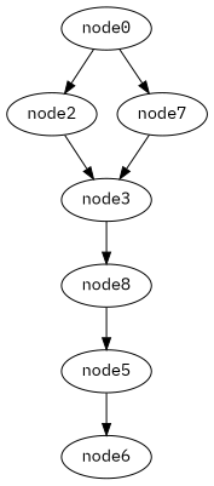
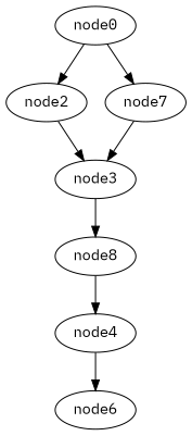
  digraph {
    fontname="IBM Plex Mono"
    node [fontname="IBM Plex Mono"]
    edge [fontname="IBM Plex Mono"]
-   node5
+   node5 [label=node4]
    node6
    n3 [label=node8]
    node3
    node2
    n6 [label=node7]
    node0
    node5 -> node6
    n3 -> node5
    node3 -> n3
    node2 -> node3
    n6 -> node3
    node0 -> node2
    node0 -> n6
  }
